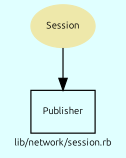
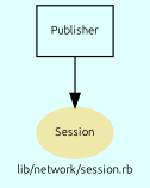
  digraph {
    bgcolor=lightcyan1
    compound=true
    fontname=Ubuntu
    fontsize=8
    label="lib/network/session.rb"
    node [fontname=Ubuntu fontsize=8]
    n1 [color=palegoldenrod fontcolor=black label=Session shape=ellipse style=filled]
    n2 [color=black label=Publisher shape=box]
-   n1 -> n2 [fontname=Ubuntu]
+   n2 -> n1 [fontname=Ubuntu]
  }
